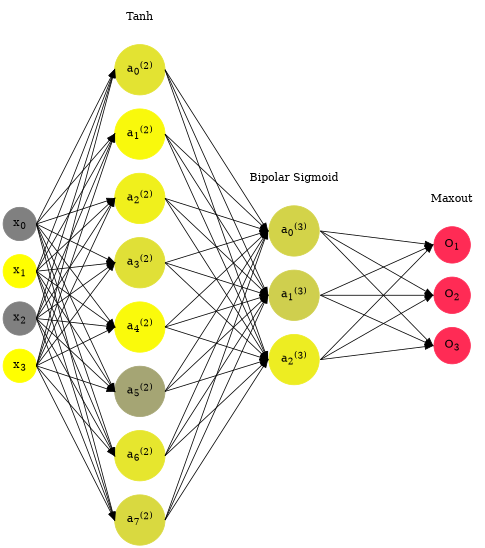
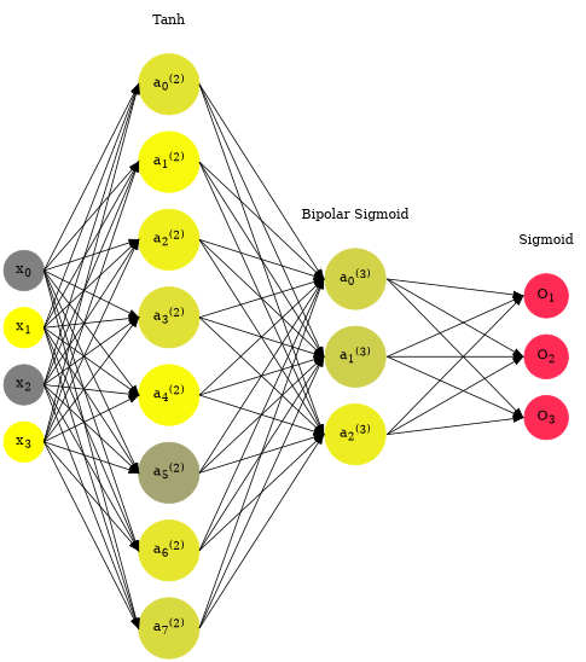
  digraph {
    rankdir=LR
    ranksep=1.4
    splines=false
    node [shape=circle style=filled]
    edge [headport=w style=solid tailport=e]
    n1 [color="0.1667, 0.0, 0.5" fillcolor="0.1667, 0.0, 0.5" label=<x<sub>0</sub>>]
    n2 [color="0.1667, 1.0, 1.0" fillcolor="0.1667, 1.0, 1.0" label=<x<sub>1</sub>>]
    n3 [color="0.1667, 0.0, 0.5" fillcolor="0.1667, 0.0, 0.5" label=<x<sub>2</sub>>]
    n4 [color="0.1667, 1.0, 1.0" fillcolor="0.1667, 1.0, 1.0" label=<x<sub>3</sub>>]
    n5 [color="0.1667, 0.775658, 0.887829" fillcolor="0.1667, 0.775658, 0.887829" label=<a<sub>0</sub><sup>(2)</sup>>]
    n6 [color="0.1667, 0.948129, 0.974064" fillcolor="0.1667, 0.948129, 0.974064" label=<a<sub>1</sub><sup>(2)</sup>>]
    n7 [color="0.1667, 0.881999, 0.941000" fillcolor="0.1667, 0.881999, 0.941000" label=<a<sub>2</sub><sup>(2)</sup>>]
    n8 [color="0.1667, 0.751003, 0.875502" fillcolor="0.1667, 0.751003, 0.875502" label=<a<sub>3</sub><sup>(2)</sup>>]
    n9 [color="0.1667, 0.953956, 0.976978" fillcolor="0.1667, 0.953956, 0.976978" label=<a<sub>4</sub><sup>(2)</sup>>]
    n10 [color="0.1667, 0.296361, 0.648180" fillcolor="0.1667, 0.296361, 0.648180" label=<a<sub>5</sub><sup>(2)</sup>>]
    n11 [color="0.1667, 0.799959, 0.899980" fillcolor="0.1667, 0.799959, 0.899980" label=<a<sub>6</sub><sup>(2)</sup>>]
    n12 [color="0.1667, 0.702033, 0.851016" fillcolor="0.1667, 0.702033, 0.851016" label=<a<sub>7</sub><sup>(2)</sup>>]
    n13 [color="0.1667, 0.655011, 0.827505" fillcolor="0.1667, 0.655011, 0.827505" label=<a<sub>0</sub><sup>(3)</sup>>]
    n14 [color="0.1667, 0.623699, 0.811850" fillcolor="0.1667, 0.623699, 0.811850" label=<a<sub>1</sub><sup>(3)</sup>>]
    n15 [color="0.1667, 0.856585, 0.928292" fillcolor="0.1667, 0.856585, 0.928292" label=<a<sub>2</sub><sup>(3)</sup>>]
    n16 [color="0.9667, 0.83, 1.0" fillcolor="0.9667, 0.83, 1.0" label=<O<sub>1</sub>>]
    n17 [color="0.9667, 0.83, 1.0" fillcolor="0.9667, 0.83, 1.0" label=<O<sub>2</sub>>]
    n18 [color="0.9667, 0.83, 1.0" fillcolor="0.9667, 0.83, 1.0" label=<O<sub>3</sub>>]
    n19 [label=Tanh shape=plaintext style=""]
    n20 [label="Bipolar Sigmoid" shape=plaintext style=""]
-   n21 [label=Maxout shape=plaintext style=""]
+   n21 [label=Sigmoid shape=plaintext style=""]
    subgraph sub_1 {
      n1
    }
    subgraph sub_2 {
      n2
    }
    subgraph sub_3 {
      n3
    }
    subgraph sub_4 {
      n4
    }
    subgraph sub_5 {
      n5
    }
    subgraph sub_6 {
      n6
    }
    subgraph sub_7 {
      n7
    }
    subgraph sub_8 {
      n8
    }
    subgraph sub_9 {
      n9
    }
    subgraph sub_10 {
      n10
    }
    subgraph sub_11 {
      n11
    }
    subgraph sub_12 {
      n12
    }
    subgraph sub_13 {
      n13
    }
    subgraph sub_14 {
      n14
    }
    subgraph sub_15 {
      n15
    }
    subgraph sub_16 {
      n16
    }
    subgraph sub_17 {
      n17
    }
    subgraph sub_18 {
      n18
    }
    subgraph sub_19 {
      rank=same
      n1
      n2
      n3
      n4
    }
    subgraph sub_20 {
      rank=same
      n5
      n6
      n7
      n8
      n9
      n10
      n11
      n12
    }
    subgraph sub_21 {
      rank=same
      n13
      n14
      n15
    }
    subgraph sub_22 {
      rank=same
      n16
      n17
      n18
    }
    subgraph sub_23 {
      rank=same
      n5
      n19
    }
    subgraph sub_24 {
      rank=same
      n13
      n20
    }
    subgraph sub_25 {
      rank=same
      n16
      n21
    }
    n1 -> n2 [style=invis]
    n1 -> n5
    n1 -> n6
    n1 -> n7
    n1 -> n8
    n1 -> n9
    n1 -> n10
    n1 -> n11
    n1 -> n12
    n2 -> n3 [style=invis]
    n2 -> n5
    n2 -> n6
    n2 -> n7
    n2 -> n8
    n2 -> n9
    n2 -> n10
    n2 -> n11
    n2 -> n12
    n3 -> n4 [style=invis]
    n3 -> n5
    n3 -> n6
    n3 -> n7
    n3 -> n8
    n3 -> n9
    n3 -> n10
    n3 -> n11
    n3 -> n12
    n4 -> n5
    n4 -> n6
    n4 -> n7
    n4 -> n8
    n4 -> n9
    n4 -> n10
    n4 -> n11
    n4 -> n12
    n5 -> n6 [style=invis]
    n5 -> n13
    n5 -> n14
    n5 -> n15
    n6 -> n7 [style=invis]
    n6 -> n13
    n6 -> n14
    n6 -> n15
    n7 -> n8 [style=invis]
    n7 -> n13
    n7 -> n14
    n7 -> n15
    n8 -> n9 [style=invis]
    n8 -> n13
    n8 -> n14
    n8 -> n15
    n9 -> n10 [style=invis]
    n9 -> n13
    n9 -> n14
    n9 -> n15
    n10 -> n11 [style=invis]
    n10 -> n13
    n10 -> n14
    n10 -> n15
    n11 -> n12 [style=invis]
    n11 -> n13
    n11 -> n14
    n11 -> n15
    n12 -> n13
    n12 -> n14
    n12 -> n15
    n13 -> n14 [style=invis]
    n13 -> n16
    n13 -> n17
    n13 -> n18
    n14 -> n15 [style=invis]
    n14 -> n16
    n14 -> n17
    n14 -> n18
    n15 -> n16
    n15 -> n17
    n15 -> n18
    n16 -> n17 [style=invis]
    n17 -> n18 [style=invis]
    n19 -> n5 [style=invis]
    n20 -> n13 [style=invis]
    n21 -> n16 [style=invis]
  }
